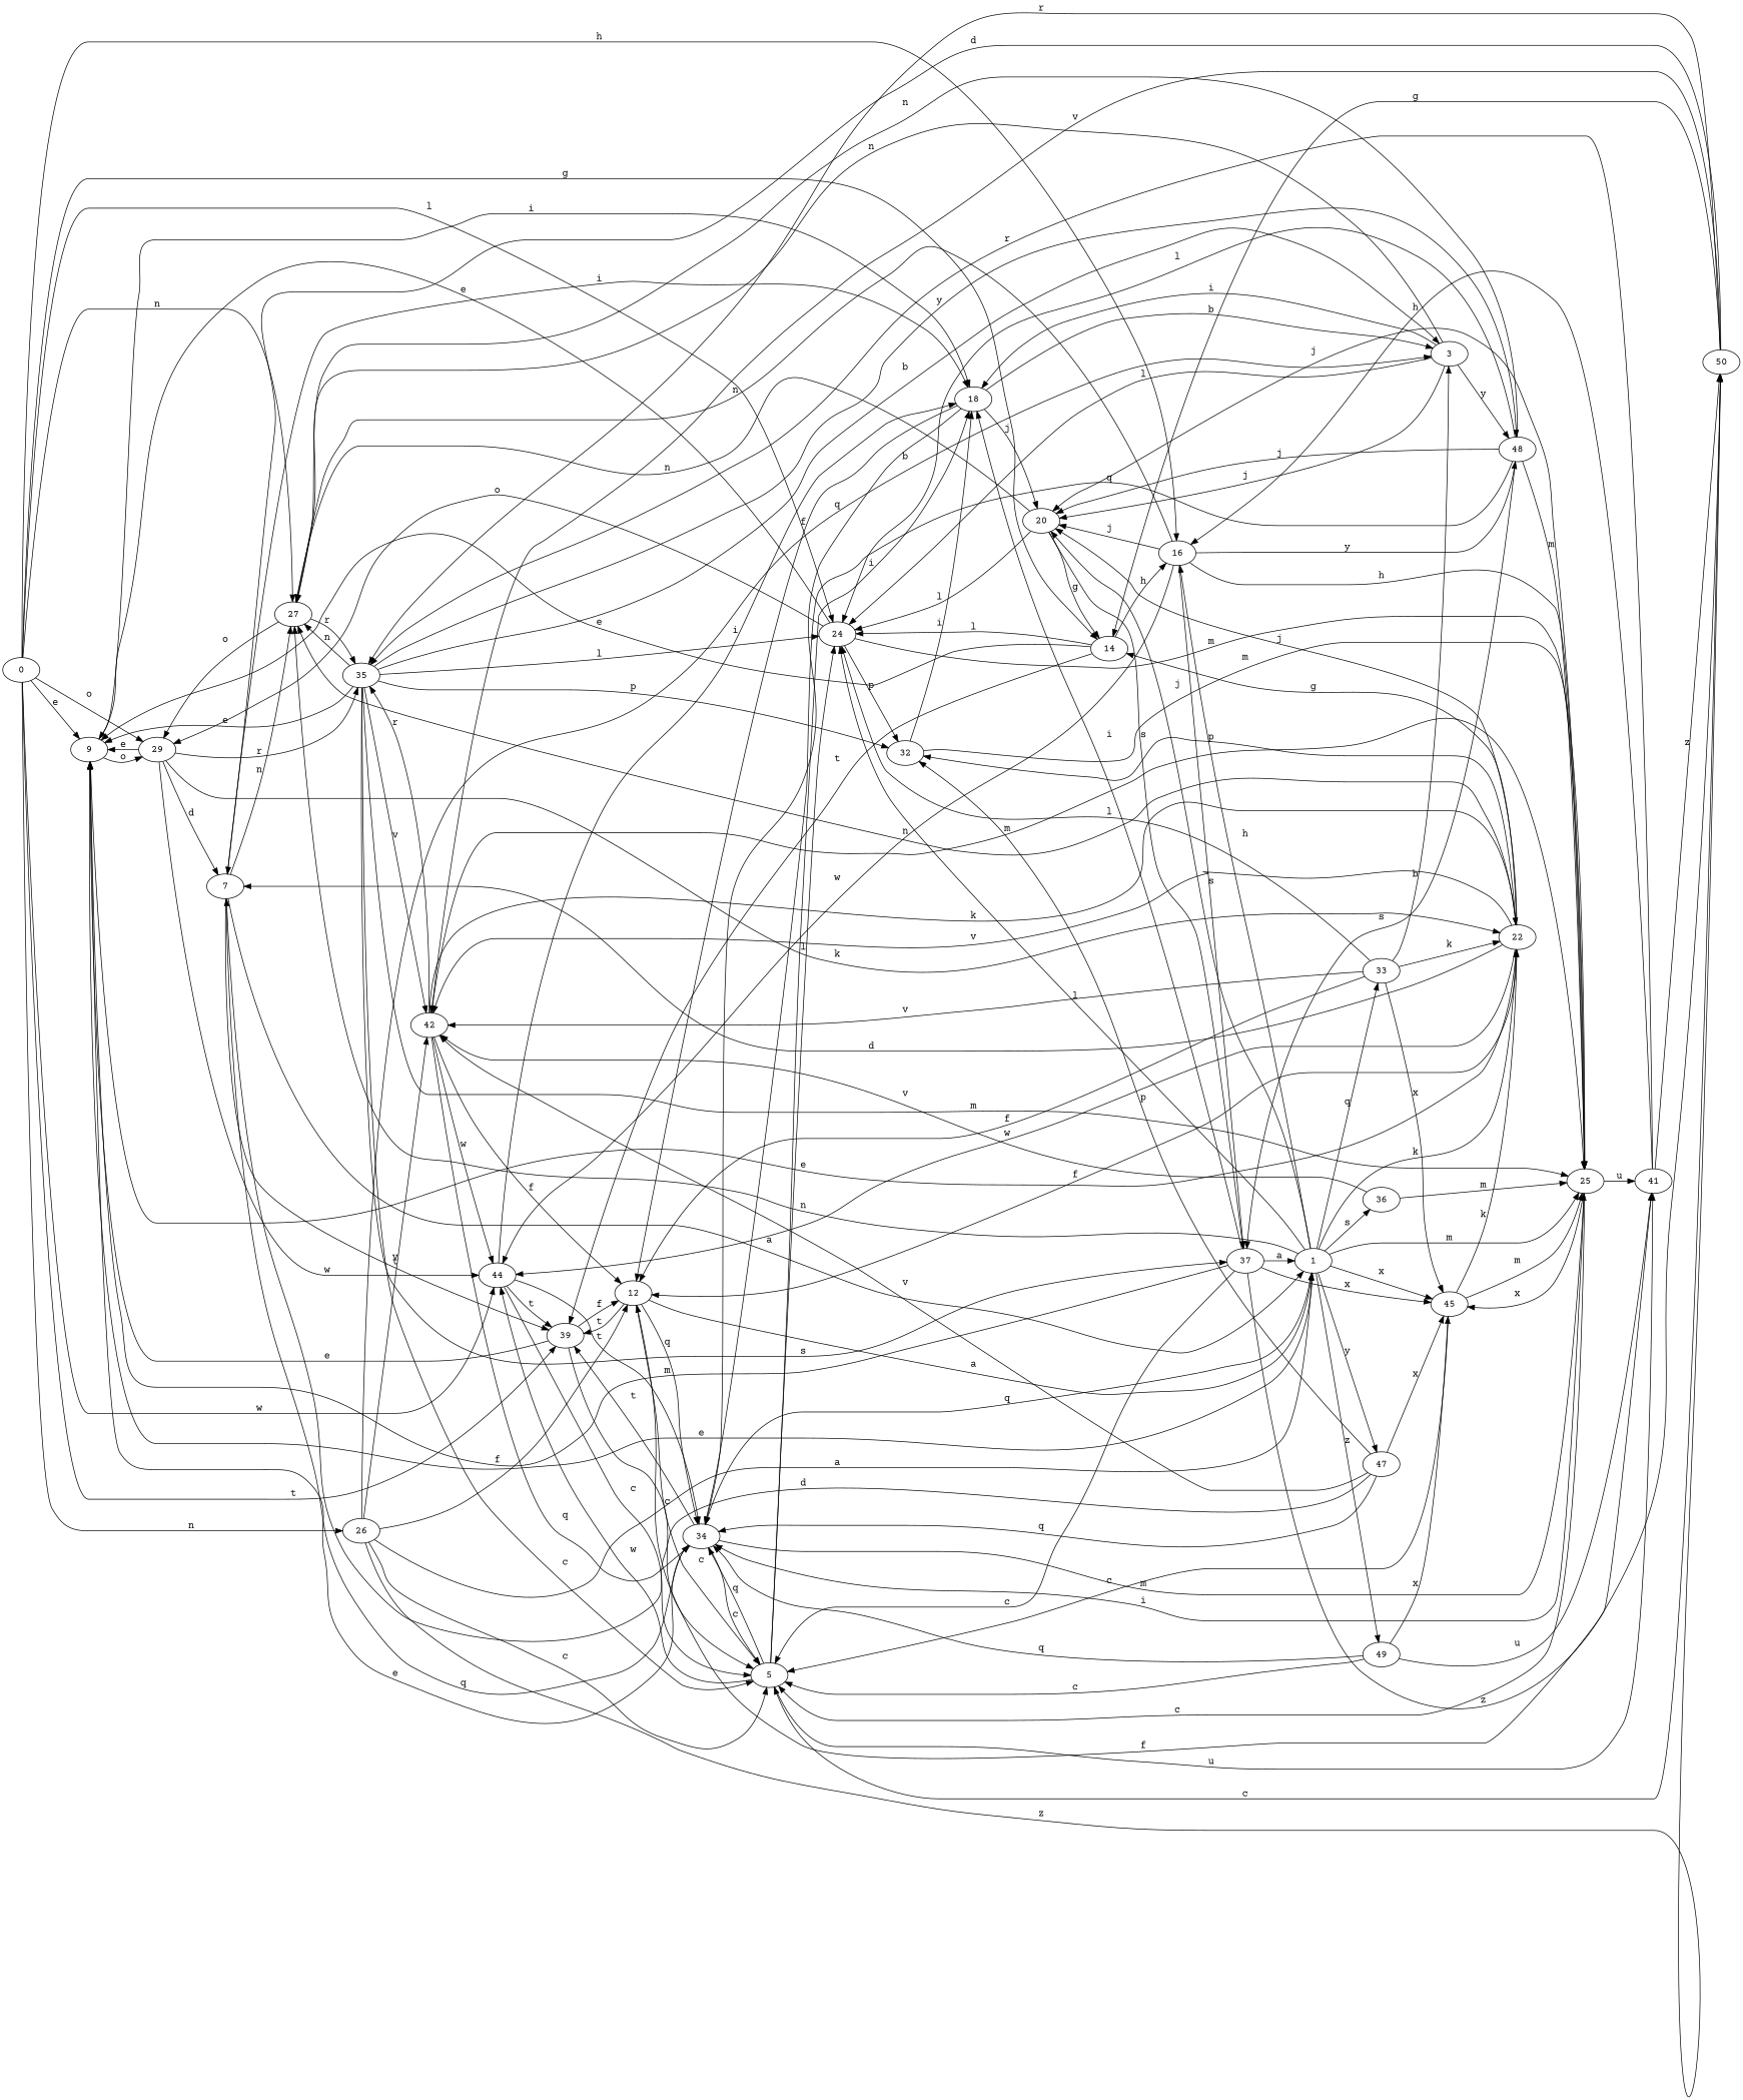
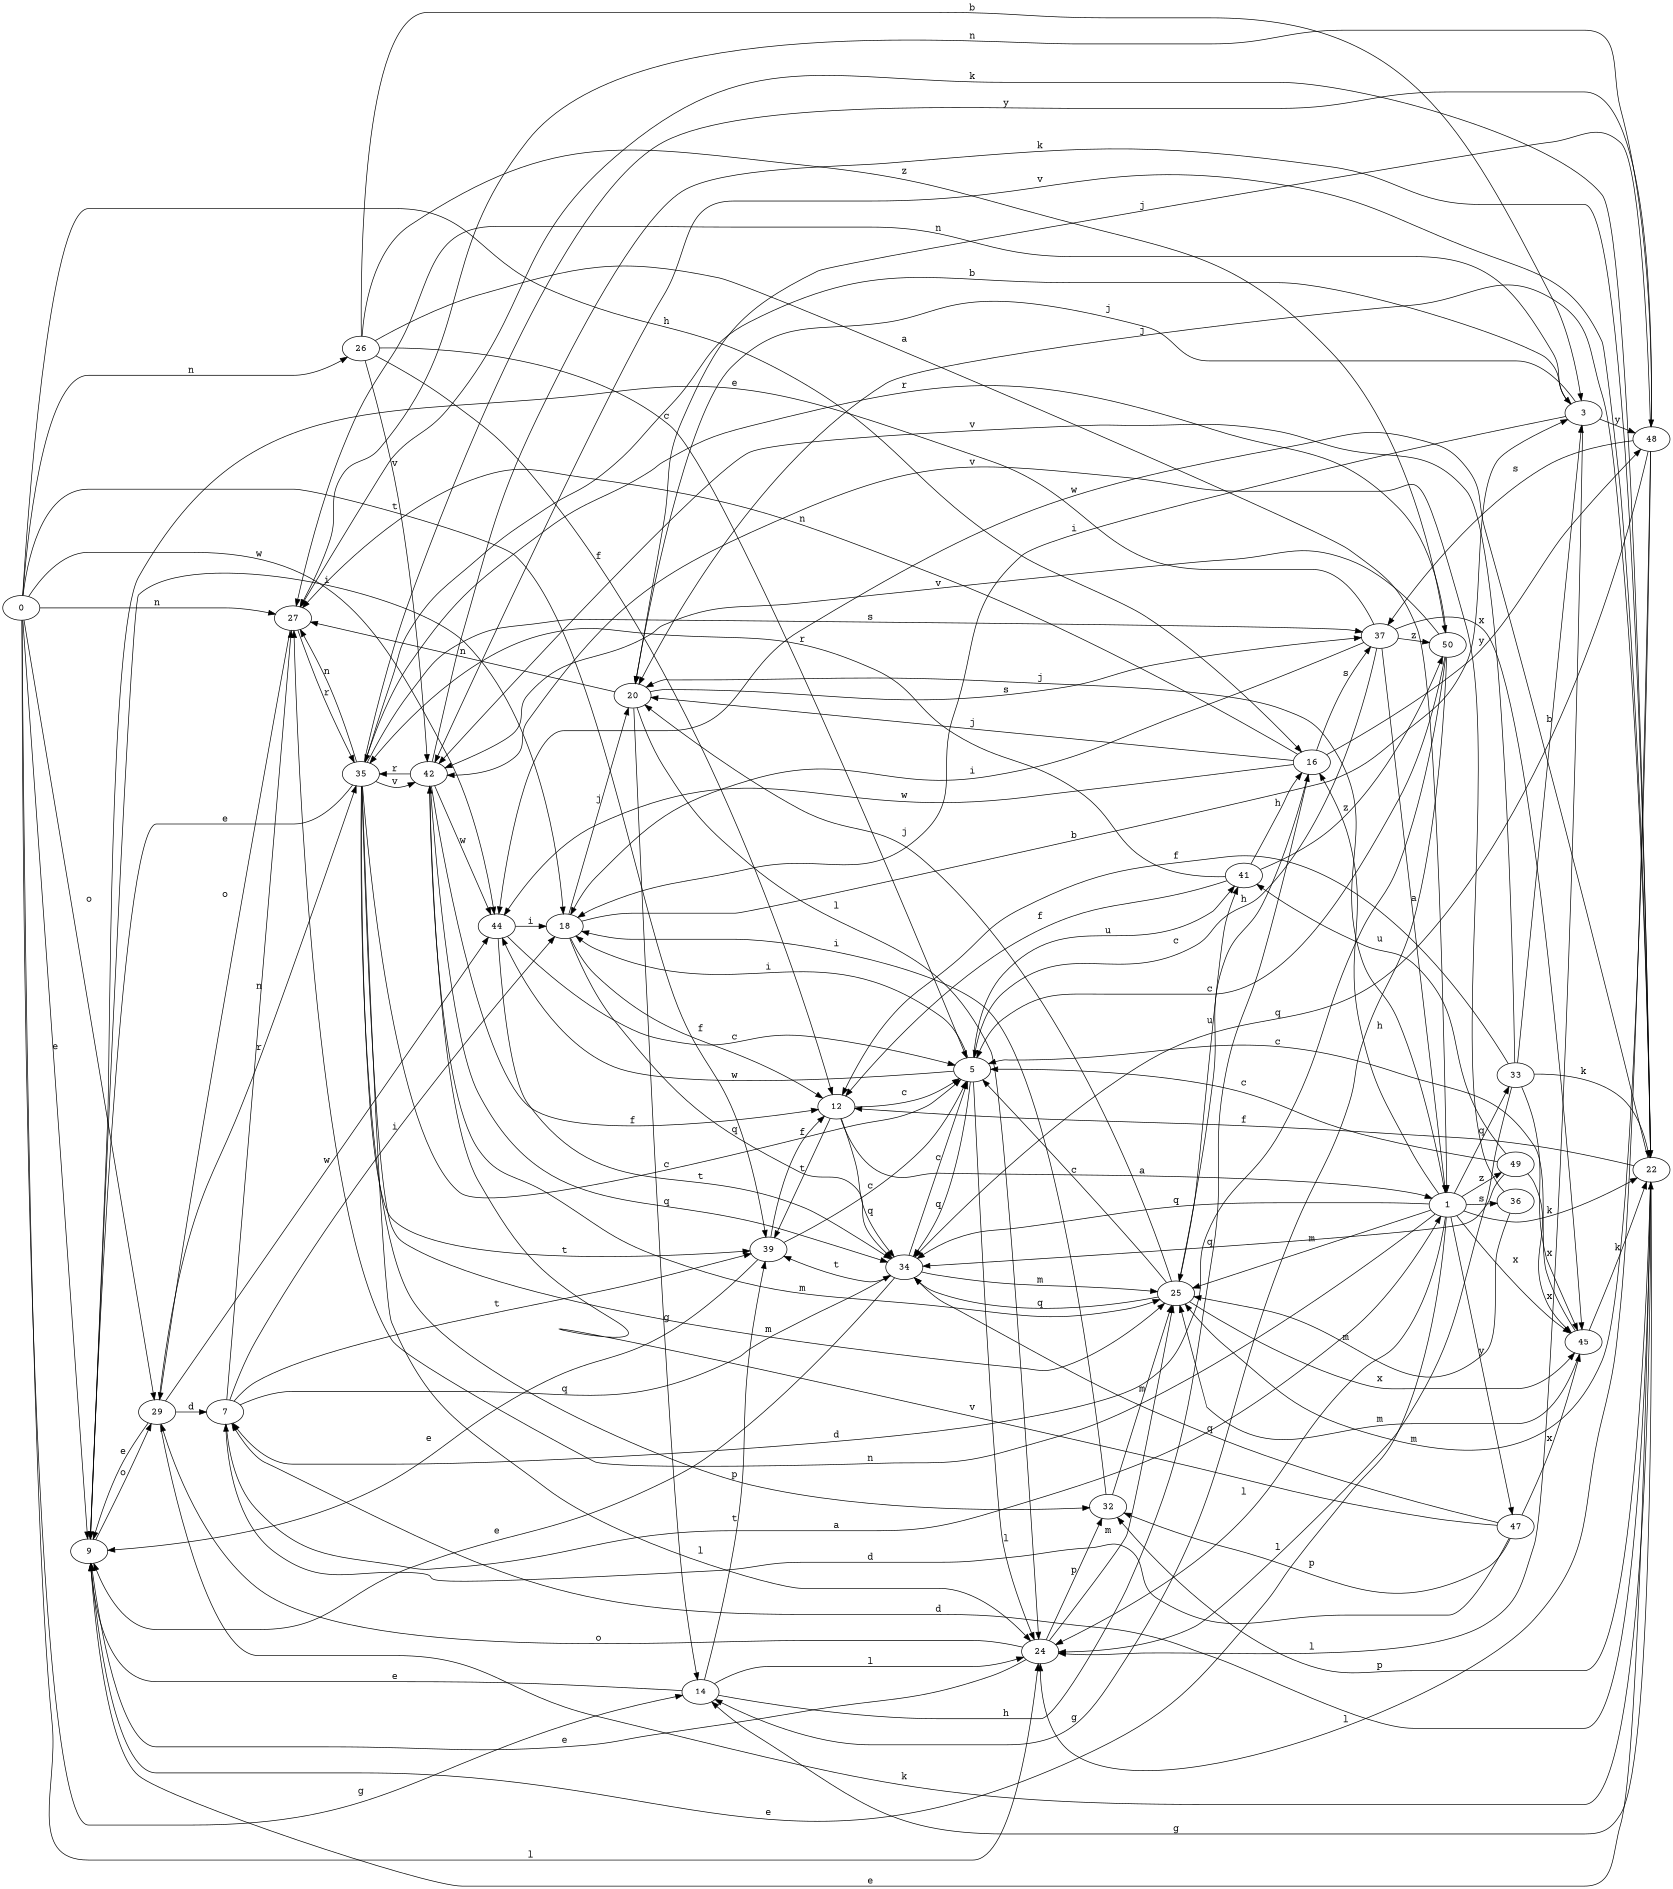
  strict digraph {
    fontname="Courier Prime"
    rankdir=LR
    node [fontname="Courier Prime"]
    edge [fontname="Courier Prime"]
    0
    9
    14
    16
    24
    26
    27
    29
    39
    44
    18
    20
    25
    48
    37
    32
    1
    3
    5
    12
    42
    50
    35
    22
    7
    34
    33
    36
    45
    47
    49
    41
    0 -> 9 [label=e]
    0 -> 14 [label=g]
    0 -> 16 [label=h]
    0 -> 24 [label=l]
    0 -> 26 [label=n]
    0 -> 27 [label=n]
    0 -> 29 [label=o]
    0 -> 39 [label=t]
    0 -> 44 [label=w]
    9 -> 29 [label=o]
    9 -> 18 [label=i]
    14 -> 9 [label=e]
    14 -> 16 [label=h]
    14 -> 24 [label=l]
    14 -> 39 [label=t]
    16 -> 27 [label=n]
    16 -> 44 [label=w]
    16 -> 20 [label=j]
    16 -> 25 [label=h]
    16 -> 48 [label=y]
    16 -> 37 [label=s]
    24 -> 9 [label=e]
    24 -> 29 [label=o]
    24 -> 25 [label=m]
    24 -> 32 [label=p]
    26 -> 1 [label=a]
    26 -> 3 [label=b]
    26 -> 5 [label=c]
    26 -> 12 [label=f]
    26 -> 42 [label=v]
    26 -> 50 [label=z]
    27 -> 29 [label=o]
    27 -> 35 [label=r]
    29 -> 9 [label=e]
    29 -> 44 [label=w]
    29 -> 35 [label=r]
    29 -> 22 [label=k]
    29 -> 7 [label=d]
    39 -> 9 [label=e]
    39 -> 5 [label=c]
    39 -> 12 [label=f]
-   44 -> 39 [label=t]
+   35 -> 39 [label=t]
    44 -> 18 [label=i]
    44 -> 5 [label=c]
    44 -> 34 [label=t]
    18 -> 20 [label=j]
    18 -> 3 [label=b]
    18 -> 12 [label=f]
    18 -> 34 [label=q]
    20 -> 14 [label=g]
    20 -> 24 [label=l]
    20 -> 27 [label=n]
    20 -> 37 [label=s]
    25 -> 20 [label=j]
    25 -> 5 [label=c]
-   25 -> 34 [label=i]
+   25 -> 34 [label=q]
    25 -> 45 [label=x]
    25 -> 41 [label=u]
    48 -> 24 [label=l]
    48 -> 27 [label=n]
    48 -> 20 [label=j]
    48 -> 25 [label=m]
    48 -> 37 [label=s]
    48 -> 34 [label=q]
-   37 -> 9 [label=m]
+   37 -> 9 [label=e]
    37 -> 18 [label=i]
    37 -> 1 [label=a]
    37 -> 5 [label=c]
    37 -> 50 [label=z]
    37 -> 45 [label=x]
    32 -> 18 [label=i]
    32 -> 25 [label=m]
    1 -> 9 [label=e]
    1 -> 16 [label=h]
    1 -> 24 [label=l]
    1 -> 27 [label=n]
    1 -> 20 [label=j]
    1 -> 25 [label=m]
    1 -> 22 [label=k]
    1 -> 34 [label=q]
    1 -> 33 [label=q]
    1 -> 36 [label=s]
    1 -> 45 [label=x]
    1 -> 47 [label=y]
    1 -> 49 [label=z]
    3 -> 24 [label=l]
    3 -> 27 [label=n]
    3 -> 18 [label=i]
    3 -> 20 [label=j]
    3 -> 48 [label=y]
    5 -> 24 [label=l]
    5 -> 44 [label=w]
    5 -> 18 [label=i]
    5 -> 34 [label=q]
    5 -> 41 [label=u]
    12 -> 39 [label=t]
    12 -> 1 [label=a]
    12 -> 5 [label=c]
    12 -> 34 [label=q]
    42 -> 44 [label=w]
    42 -> 25 [label=m]
    42 -> 12 [label=f]
    42 -> 35 [label=r]
    42 -> 22 [label=k]
    42 -> 34 [label=q]
    50 -> 14 [label=g]
    50 -> 5 [label=c]
    50 -> 42 [label=v]
    50 -> 35 [label=r]
    50 -> 7 [label=d]
    35 -> 9 [label=e]
    35 -> 24 [label=l]
    35 -> 27 [label=n]
    35 -> 25 [label=m]
    35 -> 48 [label=y]
    35 -> 37 [label=s]
    35 -> 32 [label=p]
    35 -> 3 [label=b]
    35 -> 5 [label=c]
    35 -> 42 [label=v]
    22 -> 9 [label=e]
    22 -> 14 [label=g]
-   22 -> 27 [label=n]
+   22 -> 27 [label=k]
    22 -> 44 [label=w]
    22 -> 20 [label=j]
    22 -> 32 [label=p]
    22 -> 12 [label=f]
    22 -> 42 [label=v]
    22 -> 7 [label=d]
    7 -> 27 [label=n]
    7 -> 39 [label=t]
    7 -> 18 [label=i]
    7 -> 1 [label=a]
    7 -> 34 [label=q]
    34 -> 9 [label=e]
    34 -> 39 [label=t]
    34 -> 25 [label=m]
    34 -> 5 [label=c]
    33 -> 24 [label=l]
    33 -> 3 [label=b]
    33 -> 12 [label=f]
    33 -> 42 [label=v]
    33 -> 22 [label=k]
    33 -> 45 [label=x]
    36 -> 25 [label=m]
    36 -> 42 [label=v]
    45 -> 25 [label=m]
    45 -> 5 [label=c]
    45 -> 22 [label=k]
    47 -> 32 [label=p]
    47 -> 42 [label=v]
    47 -> 7 [label=d]
    47 -> 34 [label=q]
    47 -> 45 [label=x]
    49 -> 5 [label=c]
    49 -> 34 [label=q]
    49 -> 45 [label=x]
    49 -> 41 [label=u]
    41 -> 16 [label=h]
    41 -> 12 [label=f]
    41 -> 50 [label=z]
    41 -> 35 [label=r]
  }
